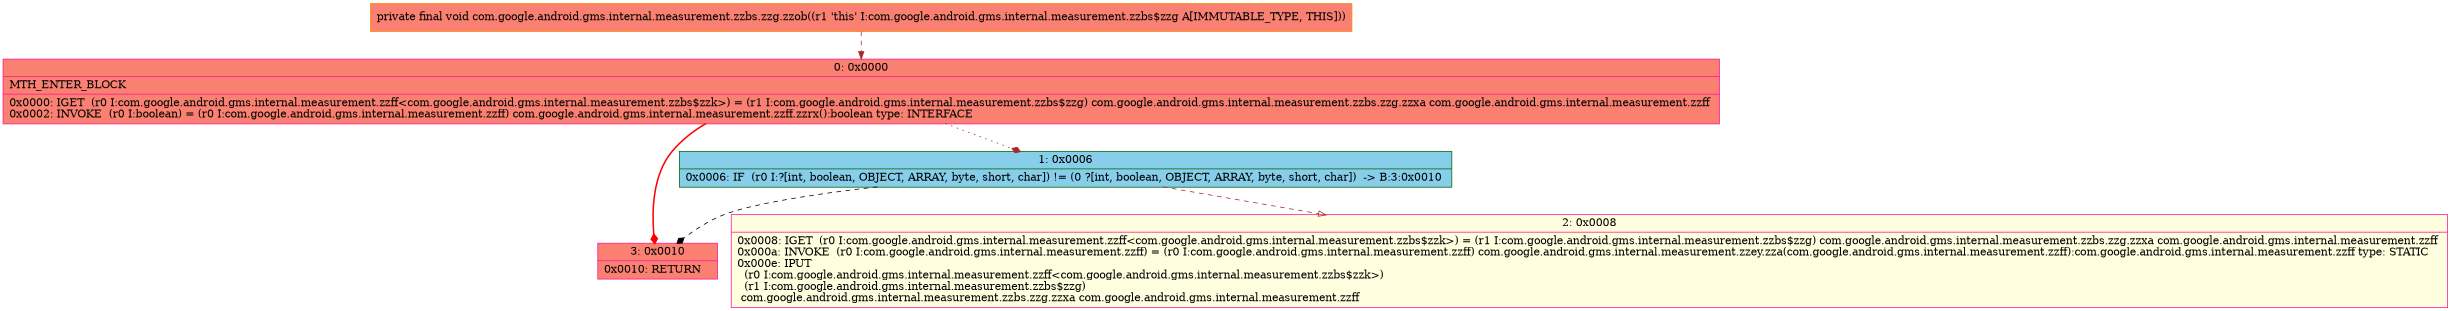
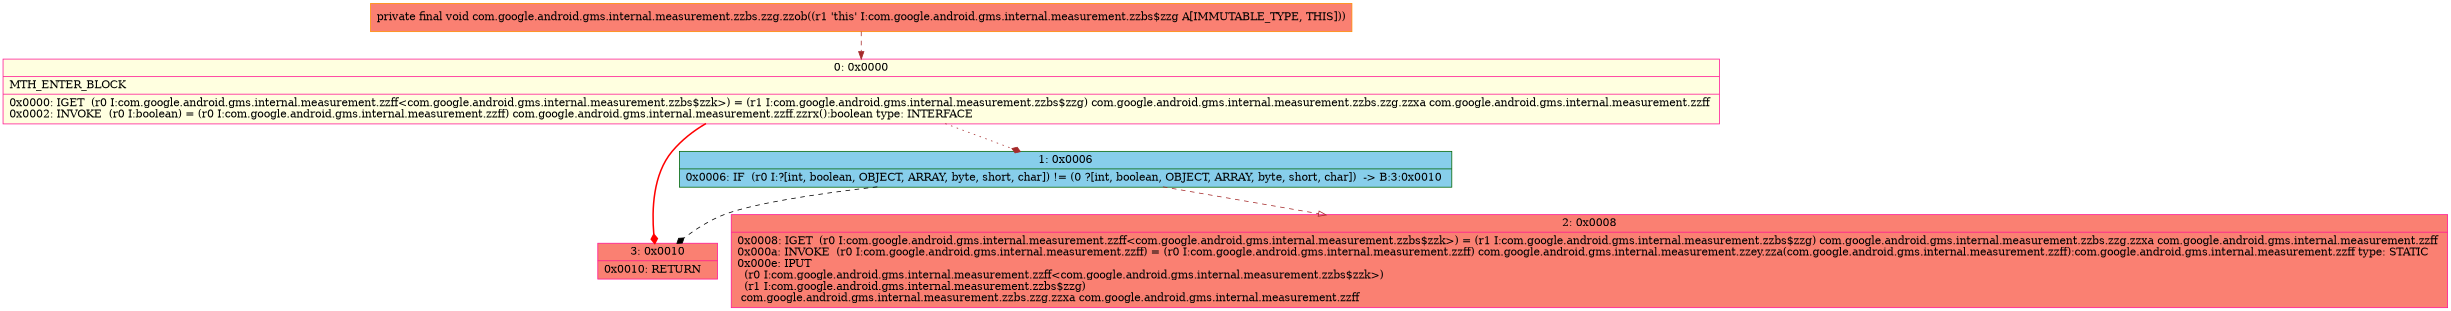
  digraph {
    node [color=deeppink fillcolor=lightyellow shape=record style=filled]
    edge [arrowhead=diamond color=brown style=dashed]
-   n1 [fillcolor=salmon label="{0\:\ 0x0000|MTH_ENTER_BLOCK\l|0x0000: IGET  (r0 I:com.google.android.gms.internal.measurement.zzff\<com.google.android.gms.internal.measurement.zzbs$zzk\>) = (r1 I:com.google.android.gms.internal.measurement.zzbs$zzg) com.google.android.gms.internal.measurement.zzbs.zzg.zzxa com.google.android.gms.internal.measurement.zzff \l0x0002: INVOKE  (r0 I:boolean) = (r0 I:com.google.android.gms.internal.measurement.zzff) com.google.android.gms.internal.measurement.zzff.zzrx():boolean type: INTERFACE \l}"]
+   n1 [label="{0\:\ 0x0000|MTH_ENTER_BLOCK\l|0x0000: IGET  (r0 I:com.google.android.gms.internal.measurement.zzff\<com.google.android.gms.internal.measurement.zzbs$zzk\>) = (r1 I:com.google.android.gms.internal.measurement.zzbs$zzg) com.google.android.gms.internal.measurement.zzbs.zzg.zzxa com.google.android.gms.internal.measurement.zzff \l0x0002: INVOKE  (r0 I:boolean) = (r0 I:com.google.android.gms.internal.measurement.zzff) com.google.android.gms.internal.measurement.zzff.zzrx():boolean type: INTERFACE \l}"]
    n2 [color=darkgreen fillcolor=skyblue label="{1\:\ 0x0006|0x0006: IF  (r0 I:?[int, boolean, OBJECT, ARRAY, byte, short, char]) != (0 ?[int, boolean, OBJECT, ARRAY, byte, short, char])  \-\> B:3:0x0010 \l}"]
    n3 [fillcolor=salmon label="{3\:\ 0x0010|0x0010: RETURN   \l}"]
-   n4 [label="{2\:\ 0x0008|0x0008: IGET  (r0 I:com.google.android.gms.internal.measurement.zzff\<com.google.android.gms.internal.measurement.zzbs$zzk\>) = (r1 I:com.google.android.gms.internal.measurement.zzbs$zzg) com.google.android.gms.internal.measurement.zzbs.zzg.zzxa com.google.android.gms.internal.measurement.zzff \l0x000a: INVOKE  (r0 I:com.google.android.gms.internal.measurement.zzff) = (r0 I:com.google.android.gms.internal.measurement.zzff) com.google.android.gms.internal.measurement.zzey.zza(com.google.android.gms.internal.measurement.zzff):com.google.android.gms.internal.measurement.zzff type: STATIC \l0x000e: IPUT  \l  (r0 I:com.google.android.gms.internal.measurement.zzff\<com.google.android.gms.internal.measurement.zzbs$zzk\>)\l  (r1 I:com.google.android.gms.internal.measurement.zzbs$zzg)\l com.google.android.gms.internal.measurement.zzbs.zzg.zzxa com.google.android.gms.internal.measurement.zzff \l}"]
+   n4 [fillcolor=salmon label="{2\:\ 0x0008|0x0008: IGET  (r0 I:com.google.android.gms.internal.measurement.zzff\<com.google.android.gms.internal.measurement.zzbs$zzk\>) = (r1 I:com.google.android.gms.internal.measurement.zzbs$zzg) com.google.android.gms.internal.measurement.zzbs.zzg.zzxa com.google.android.gms.internal.measurement.zzff \l0x000a: INVOKE  (r0 I:com.google.android.gms.internal.measurement.zzff) = (r0 I:com.google.android.gms.internal.measurement.zzff) com.google.android.gms.internal.measurement.zzey.zza(com.google.android.gms.internal.measurement.zzff):com.google.android.gms.internal.measurement.zzff type: STATIC \l0x000e: IPUT  \l  (r0 I:com.google.android.gms.internal.measurement.zzff\<com.google.android.gms.internal.measurement.zzbs$zzk\>)\l  (r1 I:com.google.android.gms.internal.measurement.zzbs$zzg)\l com.google.android.gms.internal.measurement.zzbs.zzg.zzxa com.google.android.gms.internal.measurement.zzff \l}"]
    n5 [color=darkorange fillcolor=salmon label="{private final void com.google.android.gms.internal.measurement.zzbs.zzg.zzob((r1 'this' I:com.google.android.gms.internal.measurement.zzbs$zzg A[IMMUTABLE_TYPE, THIS])) }"]
    n1 -> n2 [style=dotted]
    n1 -> n3 [color=red style=bold]
    n2 -> n3 [color=black]
    n2 -> n4 [arrowhead=onormal]
    n5 -> n1 [arrowhead=normal]
  }
